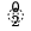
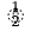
  graph {
    node [fixedsize=true fontsize=40 penwidth=4]
    edge [penwidth=3 style=dashed]
-   1 [height=0.03333333333333333 width=0.03333333333333333 label=0]
+   1 [height=0.03333333333333333 width=0.03333333333333333]
    2 [height=0.03333333333333333 width=0.03333333333333333]
    1 -- 2
    1 -- 2
    1 -- 2
    1 -- 2
  }
